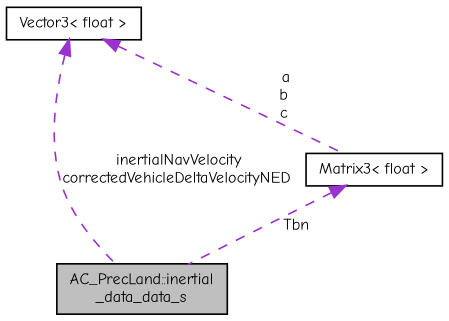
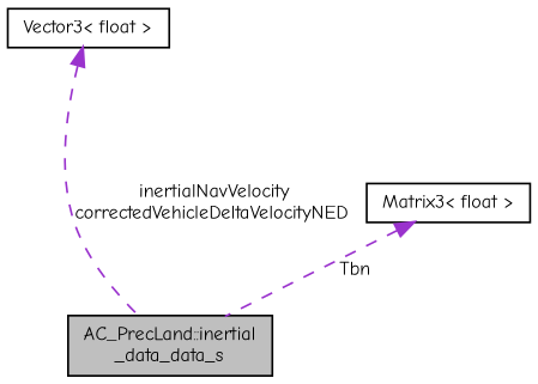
  digraph {
    fontname="Comic Neue"
    node [color=black fillcolor=white fontname="Comic Neue" fontsize=10 shape=record style=filled]
    edge [color=darkorchid3 dir=back fontname="Comic Neue" fontsize=10 labelfontname=Helvetica labelfontsize=10 style=dashed]
    n1 [fillcolor=grey75 fontcolor=black height=0.2 label="AC_PrecLand::inertial\l_data_data_s" width=0.4]
    n2 [height=0.2 label="Matrix3\< float \>" width=0.4]
    n3 [height=0.2 label="Vector3\< float \>" width=0.4]
    n2 -> n1 [label=" Tbn"]
    n3 -> n1 [label=" inertialNavVelocity\ncorrectedVehicleDeltaVelocityNED"]
-   n3 -> n2 [label=" a\nb\nc"]
  }
